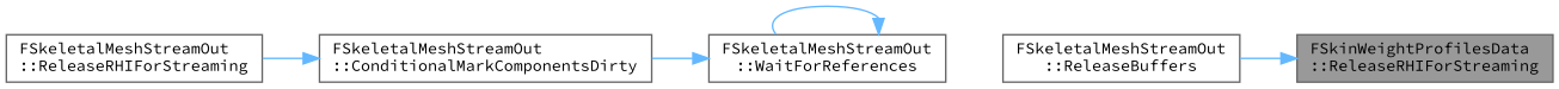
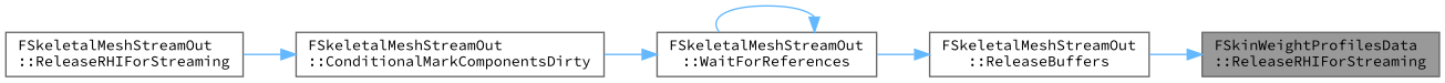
  digraph {
    fontname="Source Code Pro"
    rankdir=RL
    node [color=grey40 fillcolor=white fontname="Source Code Pro" fontsize=10 shape=box style=filled]
    edge [color=steelblue1 dir=back fontname="Source Code Pro" fontsize=10 labelfontname=Helvetica labelfontsize=10 style=solid]
    n1 [color=gray40 fillcolor=grey60 fontcolor=black height=0.2 label="FSkinWeightProfilesData\l::ReleaseRHIForStreaming" width=0.4]
    n2 [height=0.2 label="FSkeletalMeshStreamOut\l::ReleaseBuffers" width=0.4]
    n3 [height=0.2 label="FSkeletalMeshStreamOut\l::WaitForReferences" width=0.4]
    n4 [height=0.2 label="FSkeletalMeshStreamOut\l::ConditionalMarkComponentsDirty" width=0.4]
    n5 [height=0.2 label="FSkeletalMeshStreamOut\l::ReleaseRHIForStreaming" width=0.4]
    n1 -> n2
+   n2 -> n3
    n3 -> n3
    n3 -> n4
    n4 -> n5
  }
